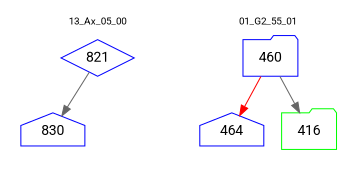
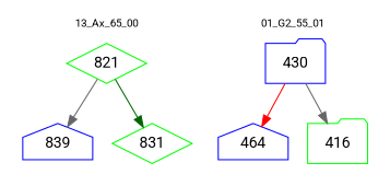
  digraph {
    fontname=Roboto
    node [color=blue fontname=Roboto shape=diamond]
    edge [color=gray40 fontname=Roboto]
-   n1 [label=821]
-   n2 [label=830 shape=house]
-   n4 [label=460 shape=folder]
+   n1 [color=green label=821]
+   n2 [label=839 shape=house]
+   n3 [color=green label=831]
+   n4 [label=430 shape=folder]
    n5 [label=464 shape=house]
    n6 [color=green label=416 shape=folder]
    subgraph cluster_1 {
      color=white
      fontsize=10
-     label="13_Ax_05_00"
+     label="13_Ax_65_00"
      n1
      n2
+     n3
    }
    subgraph cluster_2 {
      color=white
      fontsize=10
      label="01_G2_55_01"
      n4
      n5
      n6
    }
    n1 -> n2
+   n1 -> n3 [color=darkgreen]
    n4 -> n5 [color=red]
    n4 -> n6
  }
